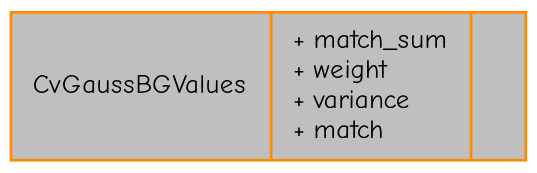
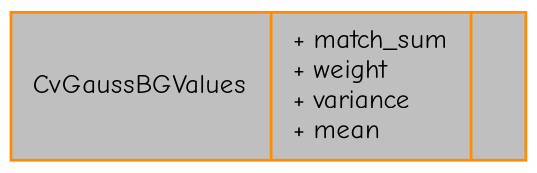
  digraph {
    rankdir=LR
    fontname="Comic Neue"
-   n1 [color=darkorange fillcolor=grey75 fontcolor=black fontname="Comic Neue" fontsize=10 height=0.2 label="{CvGaussBGValues\n|+ match_sum\l+ weight\l+ variance\l+ match\l|}" shape=record style=filled width=0.4]
+   n1 [color=darkorange fillcolor=grey75 fontcolor=black fontname="Comic Neue" fontsize=10 height=0.2 label="{CvGaussBGValues\n|+ match_sum\l+ weight\l+ variance\l+ mean\l|}" shape=record style=filled width=0.4]
  }
